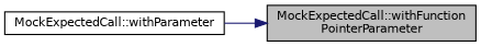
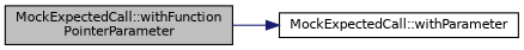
  digraph {
    rankdir=RL
    node [color=black fontname=Helvetica fontsize=10 shape=record style=filled]
    n1 [fillcolor=grey75 fontcolor=black height=0.2 label="MockExpectedCall::withFunction\lPointerParameter" width=0.4]
    n2 [fillcolor=white height=0.2 label="MockExpectedCall::withParameter" width=0.4]
-   n1 -> n2 [color=midnightblue dir=back fontname=Helvetica fontsize=10 labelfontname=Helvetica labelfontsize=10 style=solid]
+   n2 -> n1 [color=midnightblue dir=back fontname=Helvetica fontsize=10 labelfontname=Helvetica labelfontsize=10 style=solid]
  }
